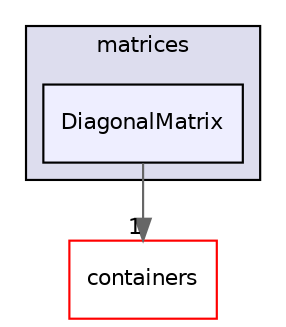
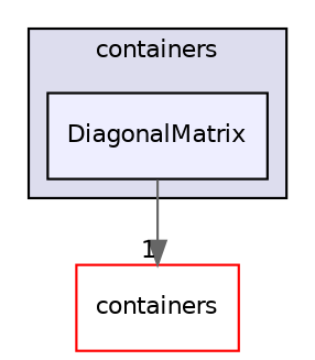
  digraph {
    compound=true
    node [fontname=Helvetica fontsize=10 shape=box]
    n1 [fillcolor="#eeeeff" label=DiagonalMatrix pencolor=black style=filled]
    n2 [color=red label=containers]
    subgraph cluster_1 {
      bgcolor="#ddddee"
      fontname=Helvetica
      fontsize=10
-     label=matrices
+     label=containers
      pencolor=black
      n1
    }
    n1 -> n2 [headlabel=1 labeldistance=1.5 labelfontname=Helvetica labelfontsize=10 color=gray40]
  }
